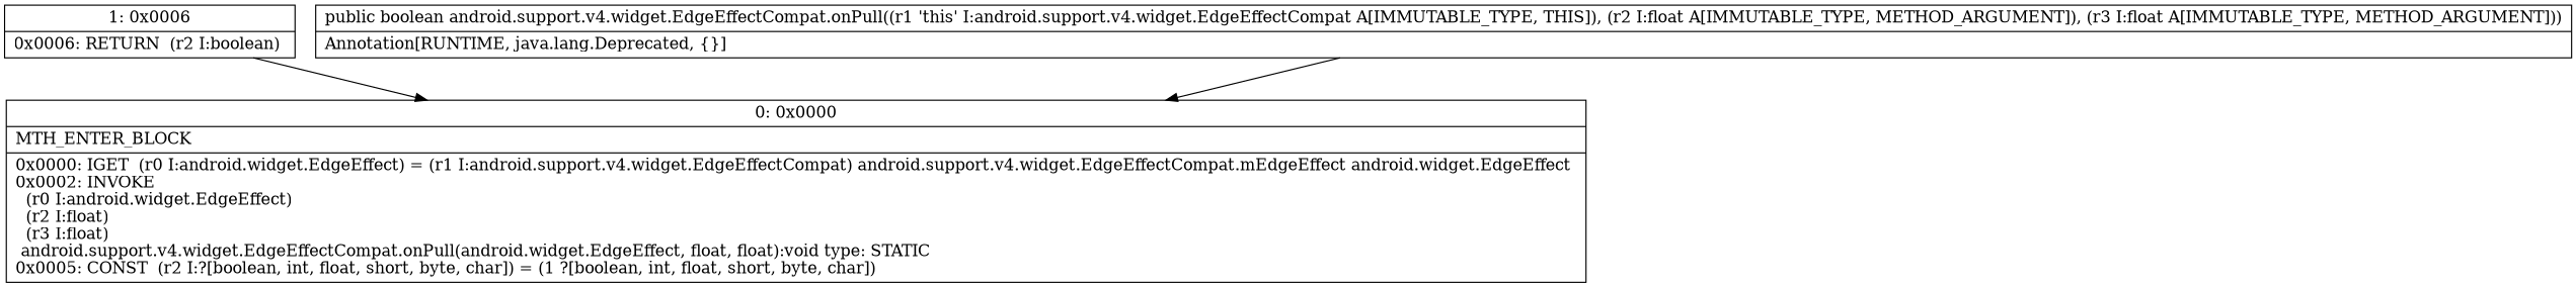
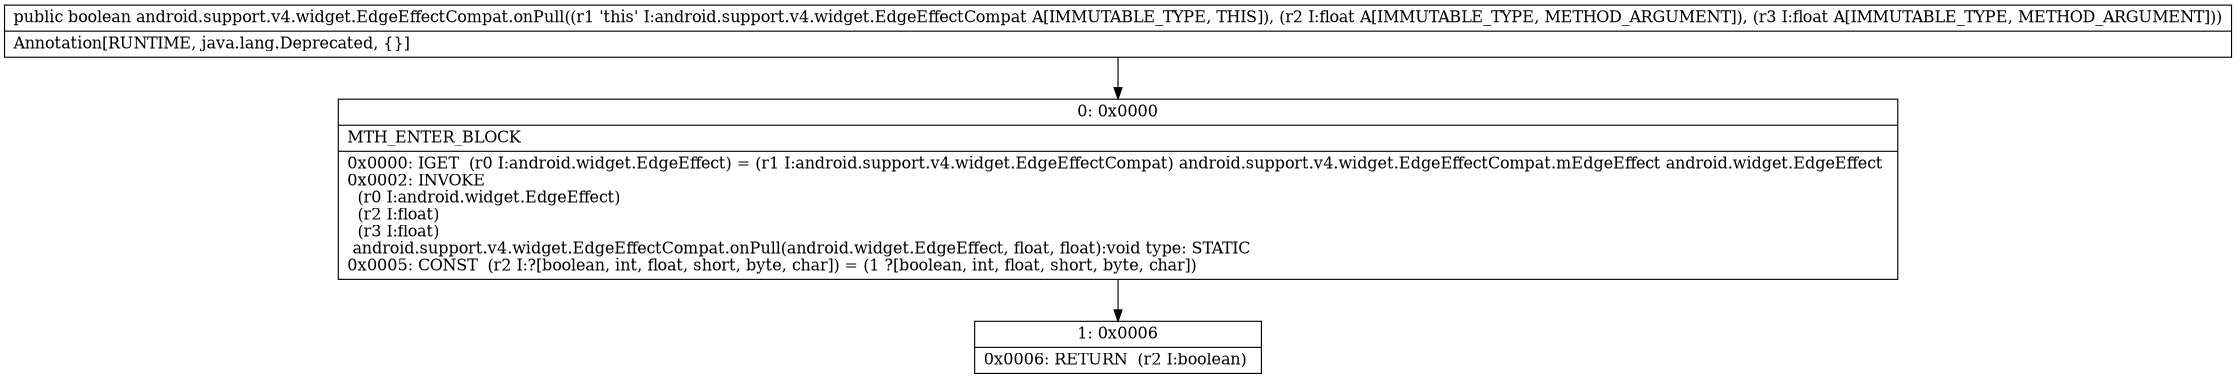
  digraph {
    node [shape=record]
    n1 [label="{0\:\ 0x0000|MTH_ENTER_BLOCK\l|0x0000: IGET  (r0 I:android.widget.EdgeEffect) = (r1 I:android.support.v4.widget.EdgeEffectCompat) android.support.v4.widget.EdgeEffectCompat.mEdgeEffect android.widget.EdgeEffect \l0x0002: INVOKE  \l  (r0 I:android.widget.EdgeEffect)\l  (r2 I:float)\l  (r3 I:float)\l android.support.v4.widget.EdgeEffectCompat.onPull(android.widget.EdgeEffect, float, float):void type: STATIC \l0x0005: CONST  (r2 I:?[boolean, int, float, short, byte, char]) = (1 ?[boolean, int, float, short, byte, char]) \l}"]
    n2 [label="{1\:\ 0x0006|0x0006: RETURN  (r2 I:boolean) \l}"]
    n3 [label="{public boolean android.support.v4.widget.EdgeEffectCompat.onPull((r1 'this' I:android.support.v4.widget.EdgeEffectCompat A[IMMUTABLE_TYPE, THIS]), (r2 I:float A[IMMUTABLE_TYPE, METHOD_ARGUMENT]), (r3 I:float A[IMMUTABLE_TYPE, METHOD_ARGUMENT]))  | Annotation[RUNTIME, java.lang.Deprecated, \{\}]\l}"]
-   n2 -> n1
+   n1 -> n2
    n3 -> n1
  }
